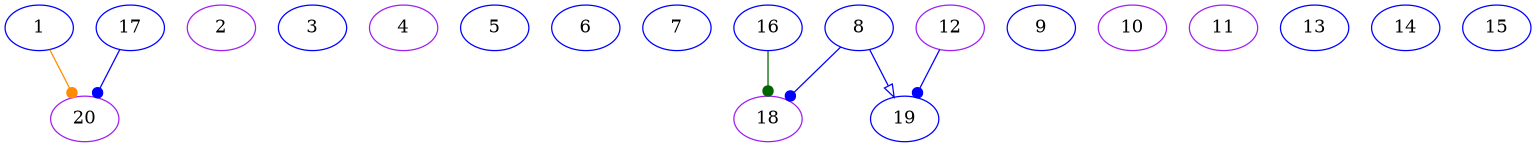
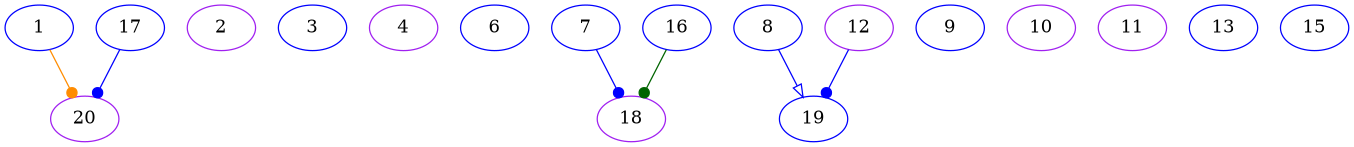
  digraph {
    node [alpha=0.04 color=blue]
    edge [arrowhead=dot color=blue]
    1 [alpha=0.18 expect_size=8710144]
    20 [alpha=0.01 color=purple expect_size=13421568]
    2 [alpha=0.03 color=purple expect_size=28237824]
    3 [alpha=0.15 expect_size=32235520]
    4 [alpha=0.07 color=purple expect_size=49722368]
-   5 [alpha=0.02 expect_size=12218368]
    6 [alpha=0.20 expect_size=20617216]
    7 [alpha=0.08 expect_size=48334848]
    8 [expect_size=32749568]
    18 [alpha=0.07 color=purple expect_size=38044672]
    19 [alpha=0.03 expect_size=47129600]
    9 [alpha=0.06 expect_size=44516352]
    10 [color=purple expect_size=19740672]
    11 [alpha=0.11 color=purple expect_size=5940224]
    12 [alpha=0.16 color=purple expect_size=49508352]
    13 [alpha=0.20 expect_size=9892864]
-   14 [expect_size=44557312]
    15 [alpha=0.01 expect_size=14171136]
    16 [expect_size=19804160]
    17 [alpha=0.06 expect_size=18913280]
    1 -> 20 [color=darkorange]
-   8 -> 18
+   7 -> 18
    8 -> 19 [arrowhead=onormal]
    12 -> 19
    16 -> 18 [color=darkgreen]
    17 -> 20
  }
